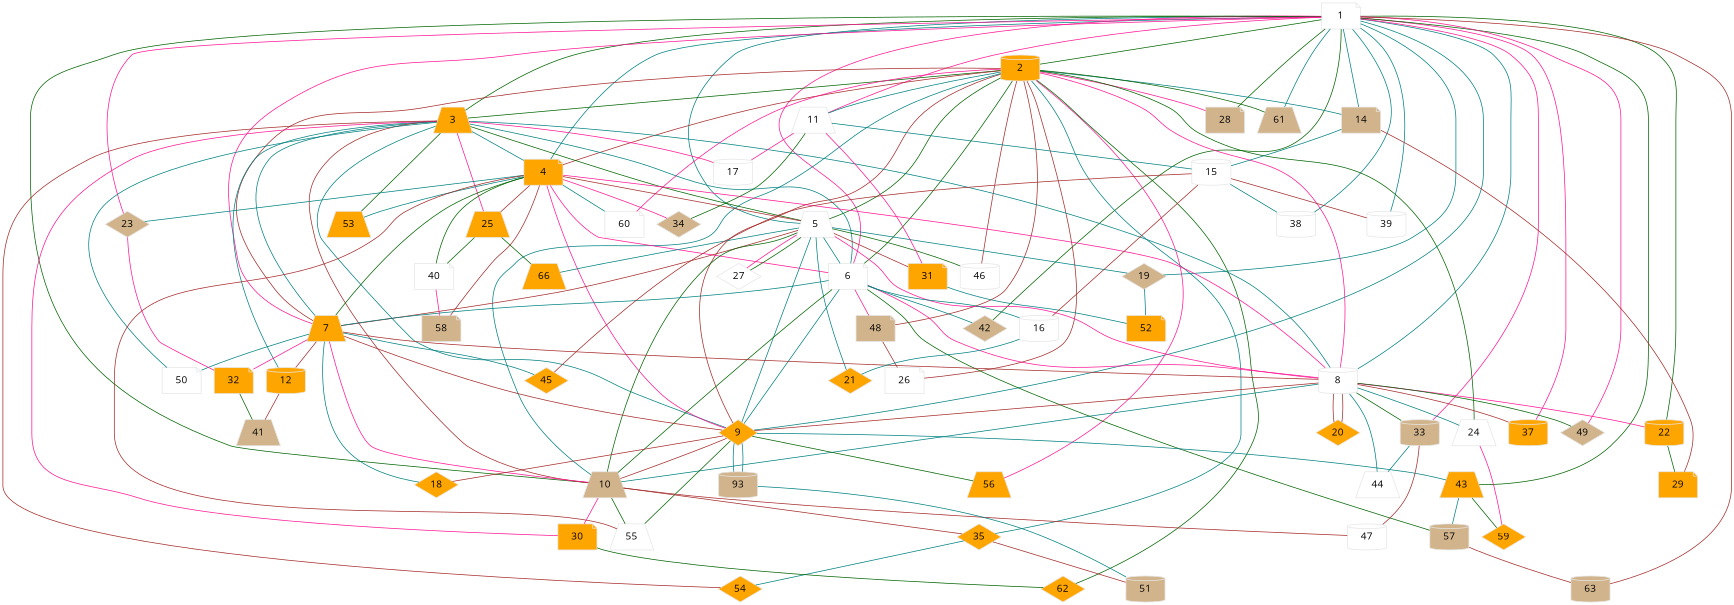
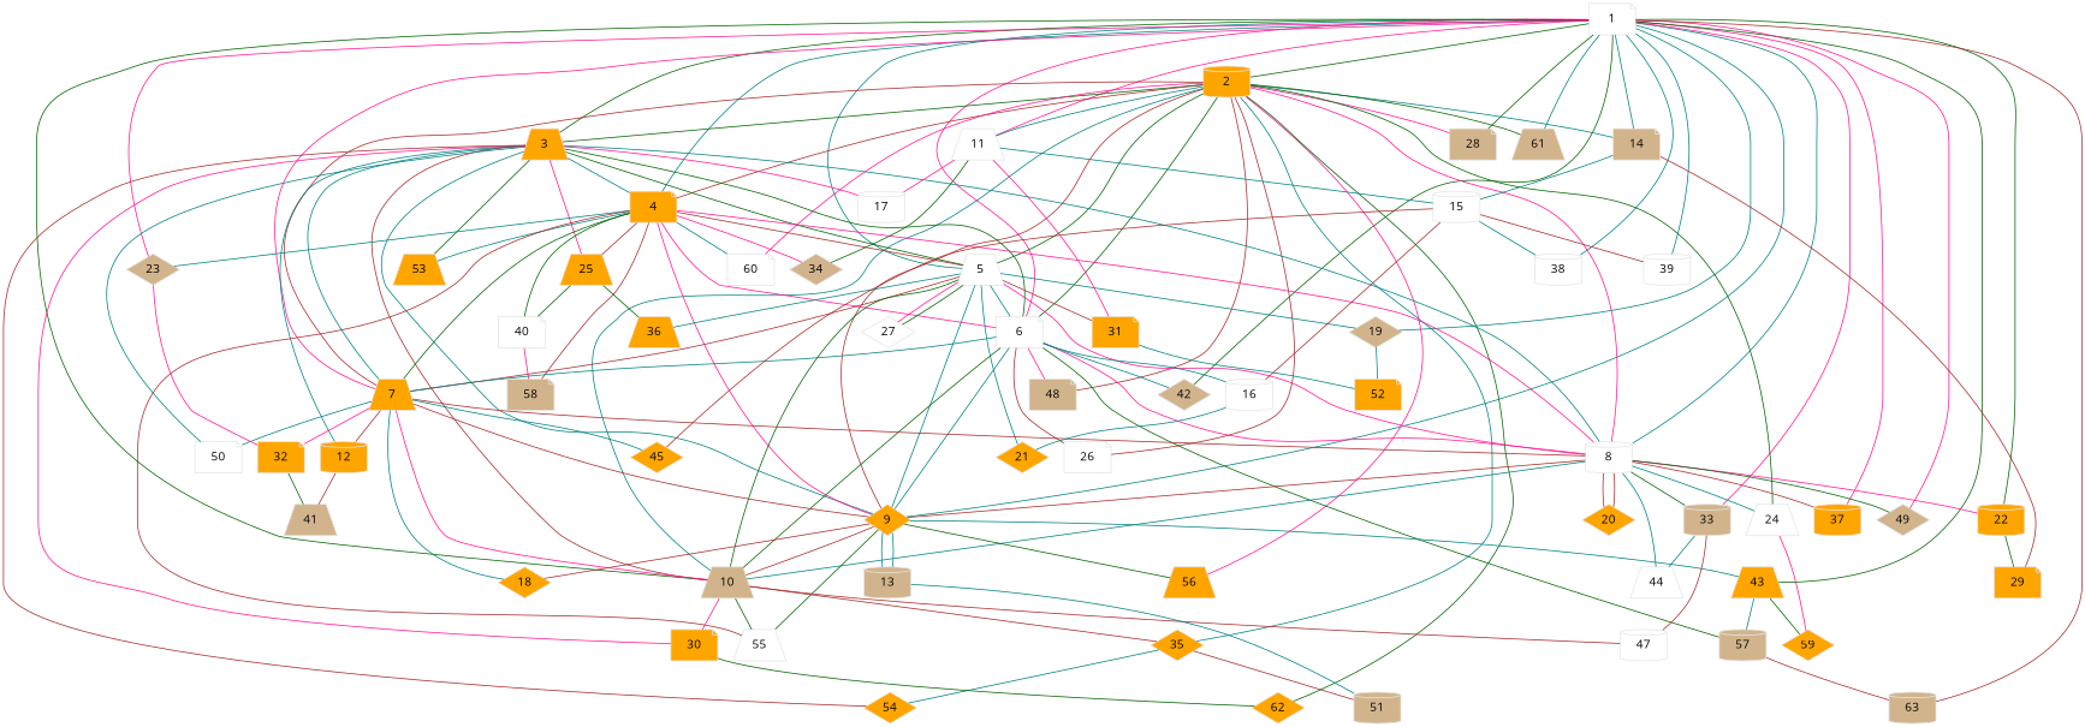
  graph {
    fontname="Open Sans"
    node [color=gray90 fillcolor=orange fontname="Open Sans" shape=cylinder style=filled]
    edge [color=teal fontname="Open Sans"]
    1 [fillcolor=white shape=note]
    2
    3 [shape=trapezium]
    4 [shape=note]
    5 [fillcolor=white shape=trapezium]
    6 [fillcolor=white shape=note]
    7 [shape=trapezium]
    8 [fillcolor=white]
    9 [shape=diamond]
    10 [fillcolor=tan shape=trapezium]
    11 [fillcolor=white shape=trapezium]
    14 [fillcolor=tan shape=note]
    19 [fillcolor=tan shape=diamond]
    22
    23 [fillcolor=tan shape=diamond]
    28 [fillcolor=tan shape=note]
    33 [fillcolor=tan]
    37
    38 [fillcolor=white]
    39 [fillcolor=white]
    42 [fillcolor=tan shape=diamond]
    43 [shape=trapezium]
    49 [fillcolor=tan shape=diamond]
    61 [fillcolor=tan shape=trapezium]
    63 [fillcolor=tan]
    24 [fillcolor=white shape=trapezium]
    26 [fillcolor=white shape=note]
    35 [shape=diamond]
-   46 [fillcolor=white]
    48 [fillcolor=tan shape=note]
    56 [shape=trapezium]
    60 [fillcolor=white shape=note]
    62 [shape=diamond]
    12
    17 [fillcolor=white]
    25 [shape=trapezium]
    30 [shape=note]
    50 [fillcolor=white shape=note]
    53 [shape=trapezium]
    54 [shape=diamond]
    34 [fillcolor=tan shape=diamond]
    40 [fillcolor=white shape=note]
    58 [fillcolor=tan shape=note]
    55 [fillcolor=white shape=trapezium]
    21 [shape=diamond]
    27 [fillcolor=white shape=diamond]
    31 [shape=note]
-   36 [shape=trapezium label=66]
+   36 [shape=trapezium]
    16 [fillcolor=white]
    57 [fillcolor=tan]
    18 [shape=diamond]
    32 [shape=note]
    45 [shape=diamond]
    20 [shape=diamond]
    44 [fillcolor=white shape=trapezium]
-   13 [fillcolor=tan label=93]
+   13 [fillcolor=tan]
    47 [fillcolor=white]
    15 [fillcolor=white]
    29 [shape=note]
    52 [shape=note]
    59 [shape=diamond]
    51 [fillcolor=tan]
    41 [fillcolor=tan shape=trapezium]
    1 -- 2 [color=darkgreen]
    1 -- 3 [color=darkgreen]
    1 -- 4
    1 -- 5
    1 -- 6 [color=deeppink]
    1 -- 7 [color=deeppink]
    1 -- 8
    1 -- 9
    1 -- 10 [color=darkgreen]
    1 -- 11 [color=deeppink]
    1 -- 14
    1 -- 19
    1 -- 22 [color=darkgreen]
    1 -- 23 [color=deeppink]
    1 -- 28 [color=darkgreen]
    1 -- 33 [color=deeppink]
    1 -- 37 [color=deeppink]
    1 -- 38
    1 -- 39
    1 -- 42 [color=darkgreen]
    1 -- 43 [color=darkgreen]
    1 -- 49 [color=deeppink]
    1 -- 61
    1 -- 63 [color=brown]
    2 -- 3 [color=darkgreen]
    2 -- 4 [color=brown]
    2 -- 5 [color=darkgreen]
    2 -- 6 [color=darkgreen]
    2 -- 7 [color=brown]
    2 -- 8 [color=deeppink]
    2 -- 9 [color=brown]
    2 -- 10
    2 -- 11
    2 -- 14
    2 -- 28 [color=deeppink]
    2 -- 61 [color=darkgreen]
    2 -- 24 [color=darkgreen]
    2 -- 26 [color=brown]
    2 -- 35
-   2 -- 46 [color=brown]
    2 -- 48 [color=brown]
    2 -- 56 [color=deeppink]
    2 -- 60 [color=deeppink]
    2 -- 62 [color=darkgreen]
    3 -- 4
    3 -- 5 [color=darkgreen]
-   3 -- 6
+   3 -- 6 [color=darkgreen]
    3 -- 7
    3 -- 8
    3 -- 9
    3 -- 10 [color=brown]
    3 -- 12
    3 -- 17 [color=deeppink]
    3 -- 25 [color=deeppink]
    3 -- 30 [color=deeppink]
    3 -- 50
    3 -- 53 [color=darkgreen]
    3 -- 54 [color=brown]
    4 -- 5 [color=brown]
    4 -- 6 [color=deeppink]
    4 -- 7 [color=darkgreen]
    4 -- 8 [color=deeppink]
    4 -- 9 [color=deeppink]
    4 -- 23
    4 -- 60
    4 -- 25 [color=brown]
    4 -- 53
    4 -- 34 [color=deeppink]
    4 -- 40 [color=darkgreen]
    4 -- 58 [color=brown]
    4 -- 55 [color=brown]
    5 -- 6
    5 -- 7 [color=brown]
    5 -- 8 [color=deeppink]
    5 -- 9
    5 -- 10 [color=darkgreen]
    5 -- 19
-   5 -- 46 [color=darkgreen]
    5 -- 21
    5 -- 27 [color=deeppink]
    5 -- 27 [color=darkgreen]
    5 -- 31 [color=brown]
    5 -- 36
    6 -- 7
    6 -- 8 [color=deeppink]
    6 -- 9
    6 -- 10 [color=darkgreen]
    6 -- 42
-   48 -- 26 [color=brown]
+   6 -- 26 [color=brown]
    6 -- 48 [color=deeppink]
    6 -- 16
    6 -- 57 [color=darkgreen]
    7 -- 8 [color=brown]
    7 -- 9 [color=brown]
    7 -- 10 [color=deeppink]
    7 -- 12 [color=brown]
    7 -- 50
    7 -- 18
    7 -- 32 [color=deeppink]
    7 -- 45
    8 -- 9 [color=brown]
    8 -- 10
    8 -- 22 [color=deeppink]
    8 -- 33 [color=darkgreen]
    8 -- 37 [color=brown]
    8 -- 49 [color=darkgreen]
    8 -- 24
    8 -- 20 [color=brown]
    8 -- 20 [color=brown]
    8 -- 44
    9 -- 10 [color=brown]
    9 -- 43
    9 -- 56 [color=darkgreen]
    9 -- 55 [color=darkgreen]
    9 -- 18 [color=brown]
    9 -- 13
    9 -- 13
    10 -- 35 [color=brown]
    10 -- 30 [color=deeppink]
    10 -- 55 [color=darkgreen]
    10 -- 47 [color=brown]
    11 -- 17 [color=deeppink]
    11 -- 34 [color=darkgreen]
    11 -- 31 [color=deeppink]
    11 -- 15
    14 -- 15
    14 -- 29 [color=brown]
    19 -- 52
    22 -- 29 [color=darkgreen]
    23 -- 32 [color=deeppink]
    33 -- 44
    33 -- 47 [color=brown]
    43 -- 57
    43 -- 59 [color=darkgreen]
    24 -- 59 [color=deeppink]
    35 -- 54
    35 -- 51 [color=brown]
    12 -- 41 [color=brown]
    25 -- 40 [color=darkgreen]
    25 -- 36 [color=darkgreen]
    30 -- 62 [color=darkgreen]
    40 -- 58 [color=deeppink]
    31 -- 52
    16 -- 21
    57 -- 63 [color=brown]
    32 -- 41 [color=darkgreen]
    13 -- 51
    15 -- 38
    15 -- 39 [color=brown]
    15 -- 16 [color=brown]
    15 -- 45 [color=brown]
  }
